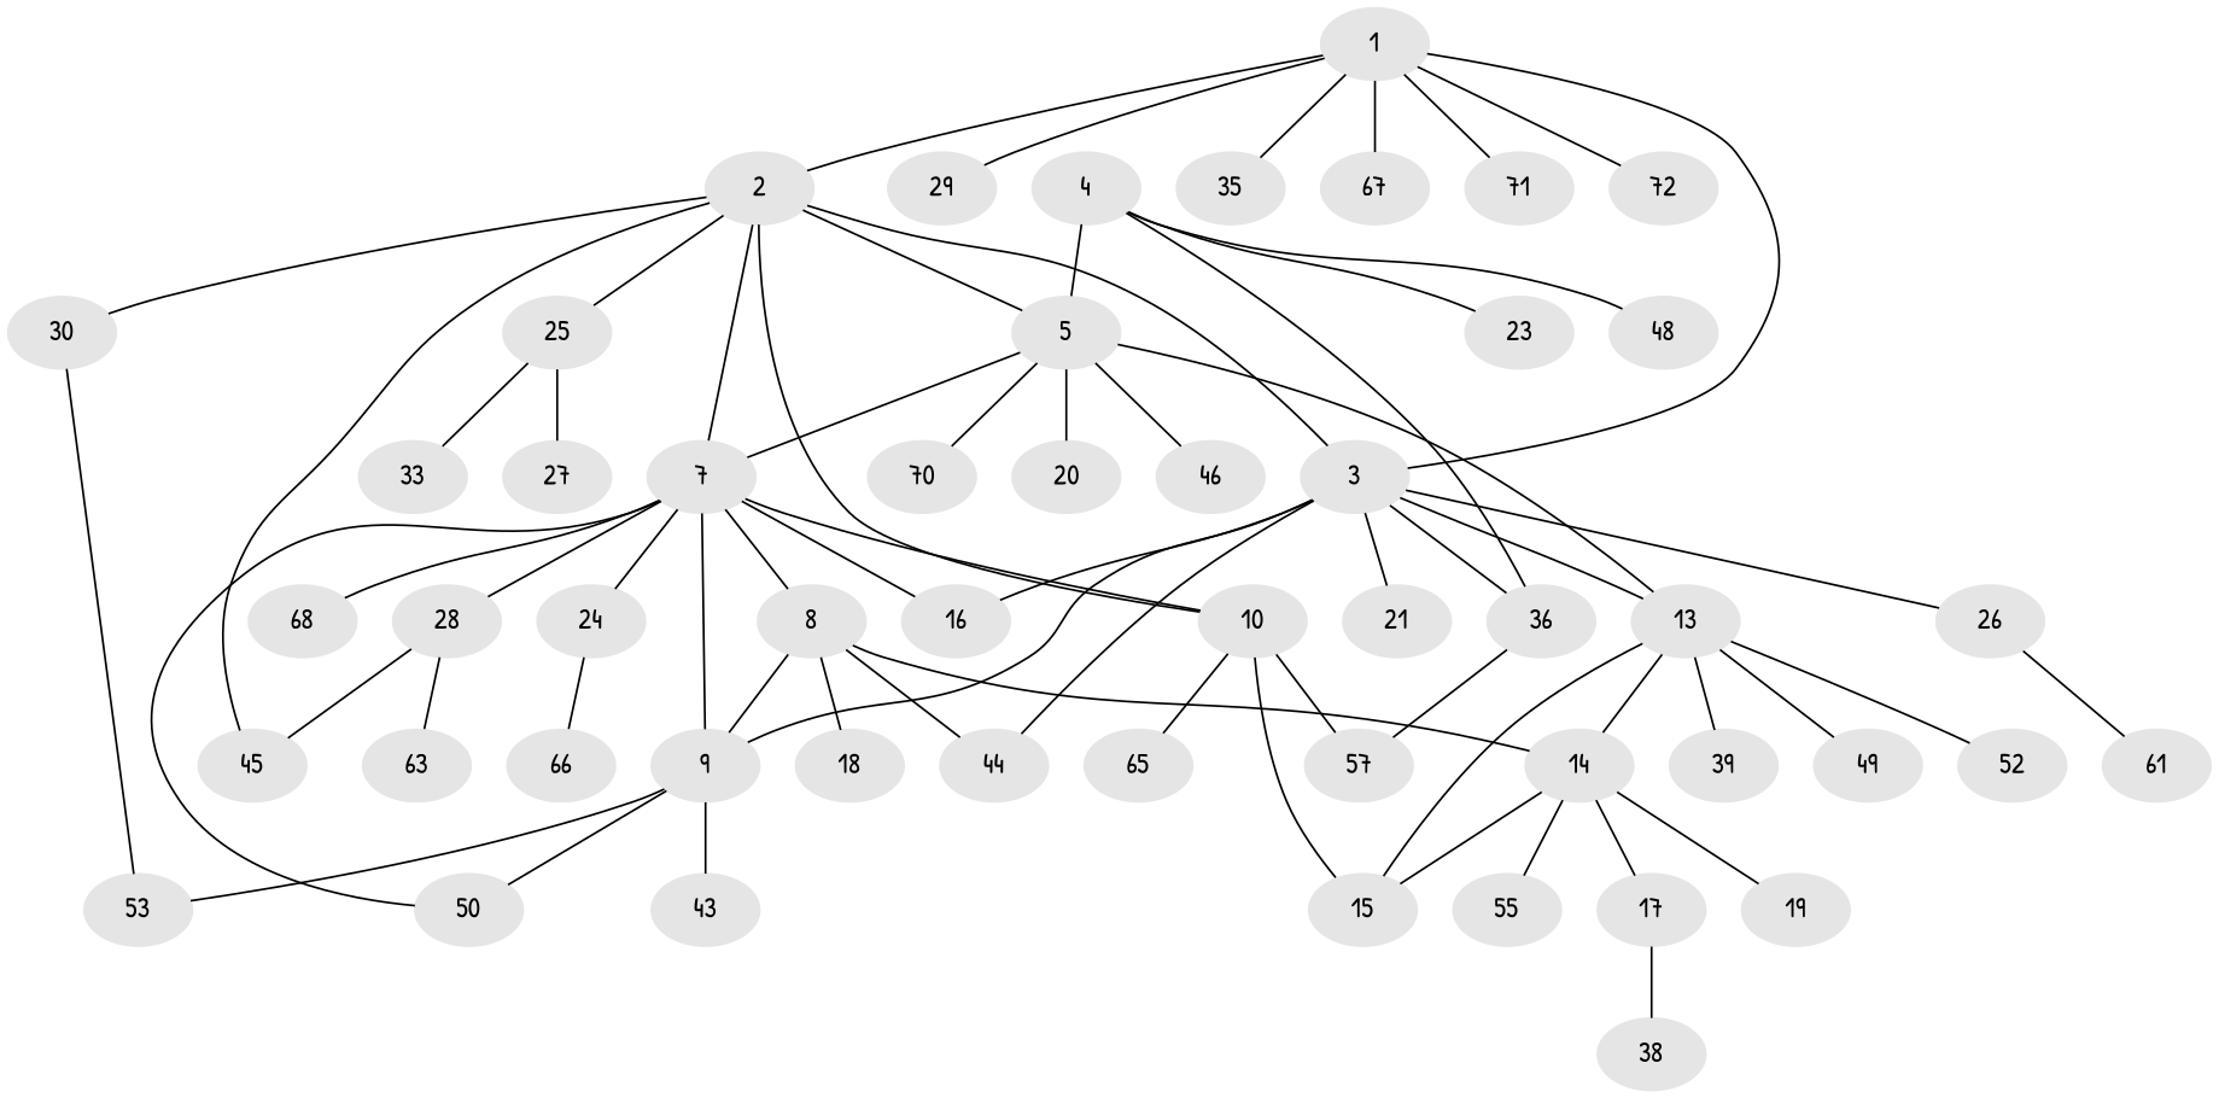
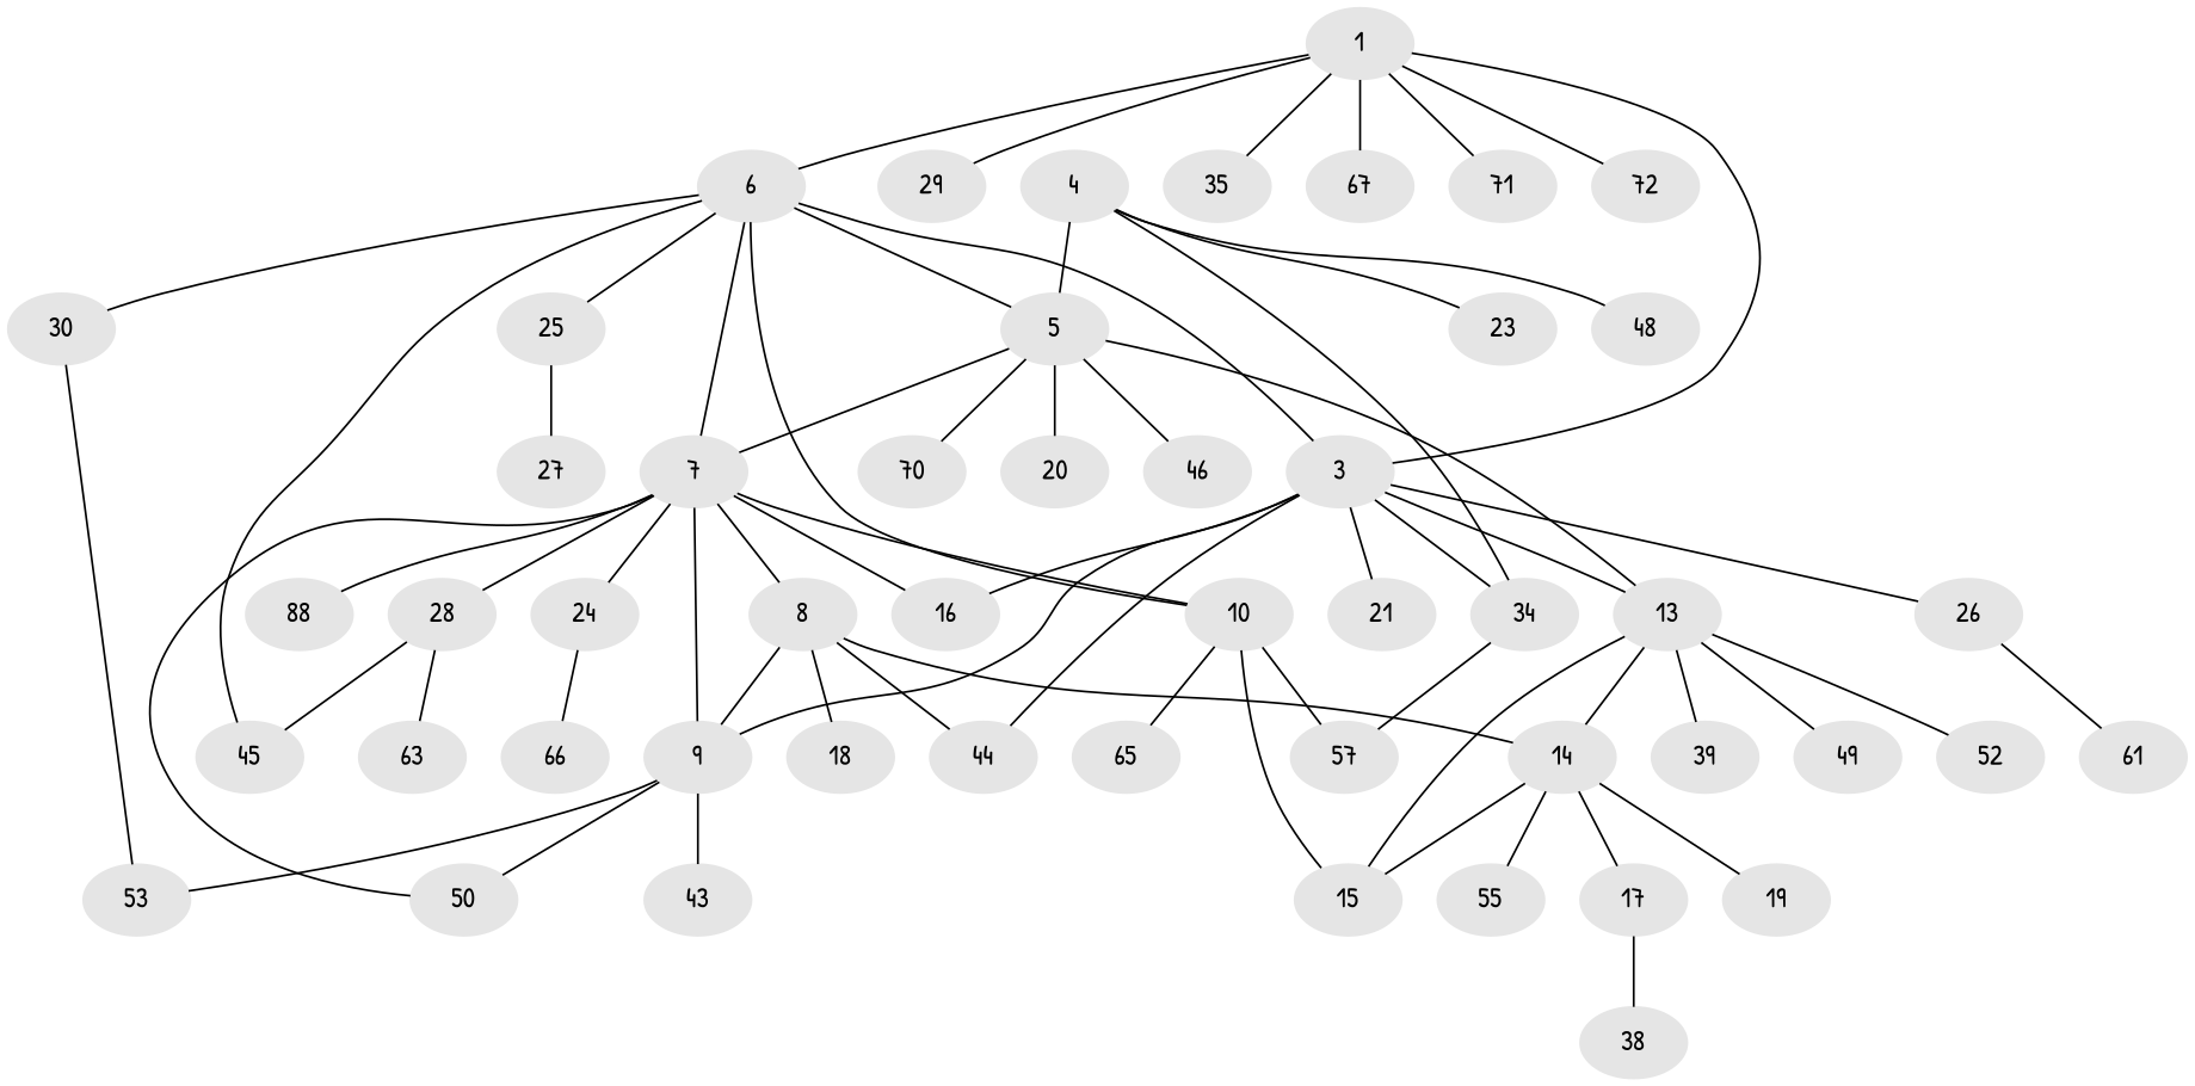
  graph {
    fontname="Patrick Hand"
    node [color=gray90 fontname="Patrick Hand" style=filled]
    edge [fontname="Patrick Hand"]
    1 [super="+41"]
-   2 [super="+11"]
+   2 [super="+11" label=6]
    3 [super="+34"]
    29
    35
    67
    71
    72
    5 [super="+6"]
    7 [super="+12"]
    10 [super="+56"]
    25
    30 [super="+69"]
    45
    9 [super="+22"]
    13 [super="+32"]
    16
    21
    26 [super="+58"]
-   36 [super="+64"]
+   36 [super="+64" label=34]
    44
    20 [super="+40"]
    46 [super="+54"]
    70
    8 [super="+59"]
    24 [super="+31"]
    28 [super="+50"]
    n28 [label=50]
-   68
+   68 [label=88]
    15
    57
    65
    27 [super="+37"]
-   33 [super="+42"]
    53
    43
    14 [super="+62"]
    39
    49
    52
    61
    4 [super="+47"]
    23 [super="+60"]
    48
    18
    66
    63
    17
    19
    55
    38
    1 -- 2
    1 -- 3
    1 -- 29
    1 -- 35
    1 -- 67
    1 -- 71
    1 -- 72
    2 -- 3
    2 -- 5
    2 -- 7
    2 -- 10
    2 -- 25
    2 -- 30
    2 -- 45
    3 -- 9 [weight=2]
    3 -- 13
    3 -- 16
    3 -- 21
    3 -- 26
    3 -- 36 [weight=2]
    3 -- 44
    5 -- 7 [weight=2]
    5 -- 13
    5 -- 20
    5 -- 46
    5 -- 70
    7 -- 10 [weight=2]
    7 -- 9
    7 -- 16
    7 -- 8
    7 -- 24
    7 -- 28 [weight=2]
    7 -- n28
    7 -- 68
    10 -- 15
    10 -- 57
    10 -- 65
    25 -- 27
-   25 -- 33
    30 -- 53
    9 -- n28
    9 -- 53
    9 -- 43
    13 -- 15
    13 -- 14
    13 -- 39
    13 -- 49
    13 -- 52
    26 -- 61
    36 -- 57
    8 -- 9
    8 -- 44
    8 -- 14
    8 -- 18
    24 -- 66
    28 -- 45
    28 -- 63
    14 -- 15
    14 -- 17
    14 -- 19
    14 -- 55
    4 -- 5 [weight=2]
    4 -- 36
    4 -- 23
    4 -- 48
    17 -- 38
  }
